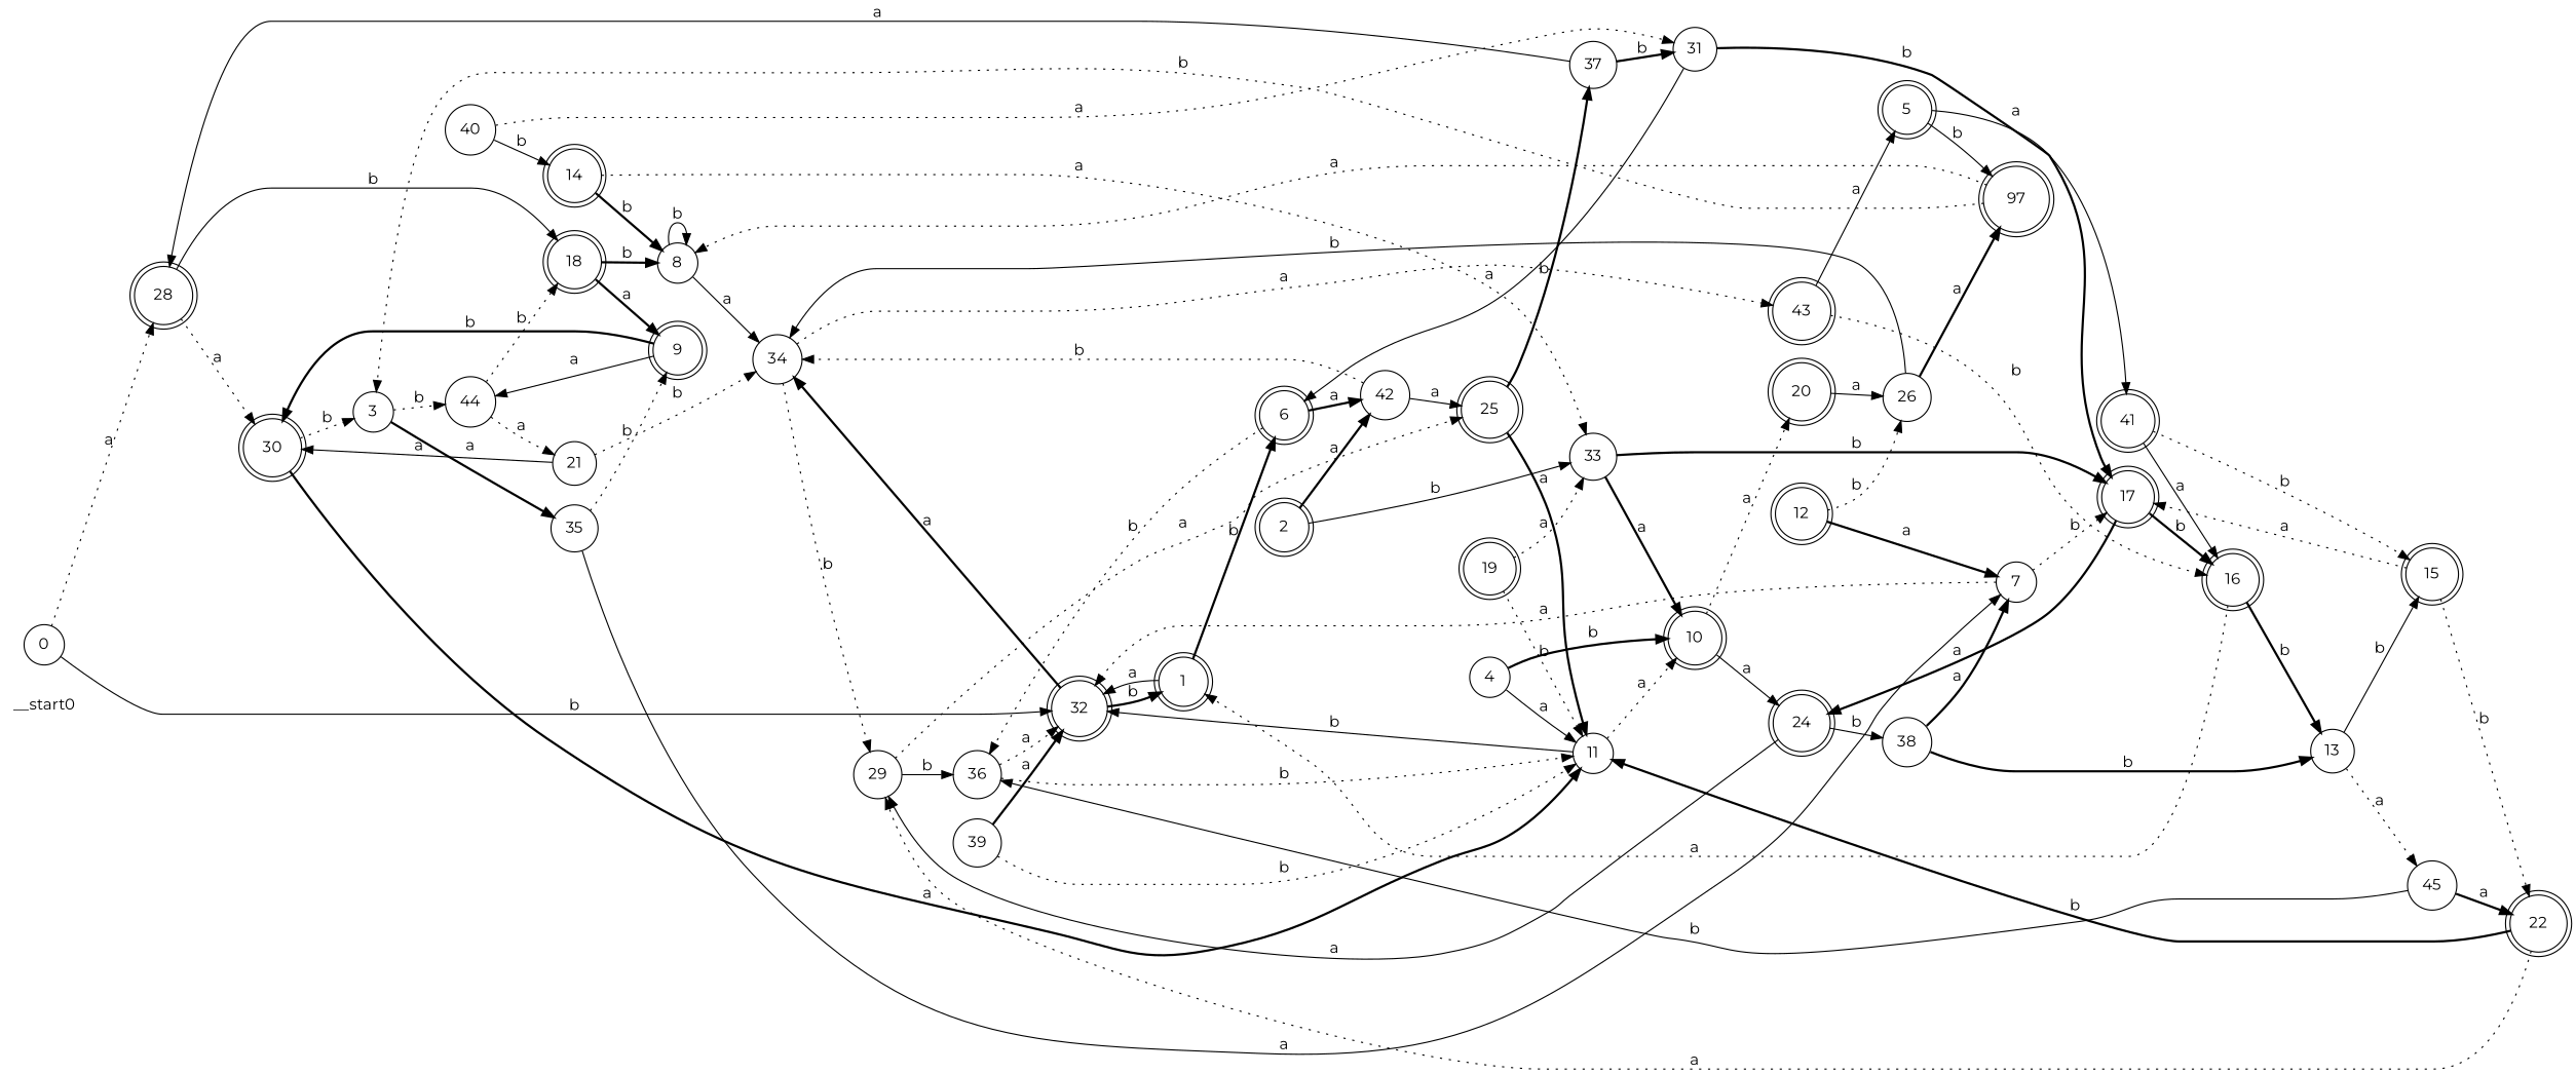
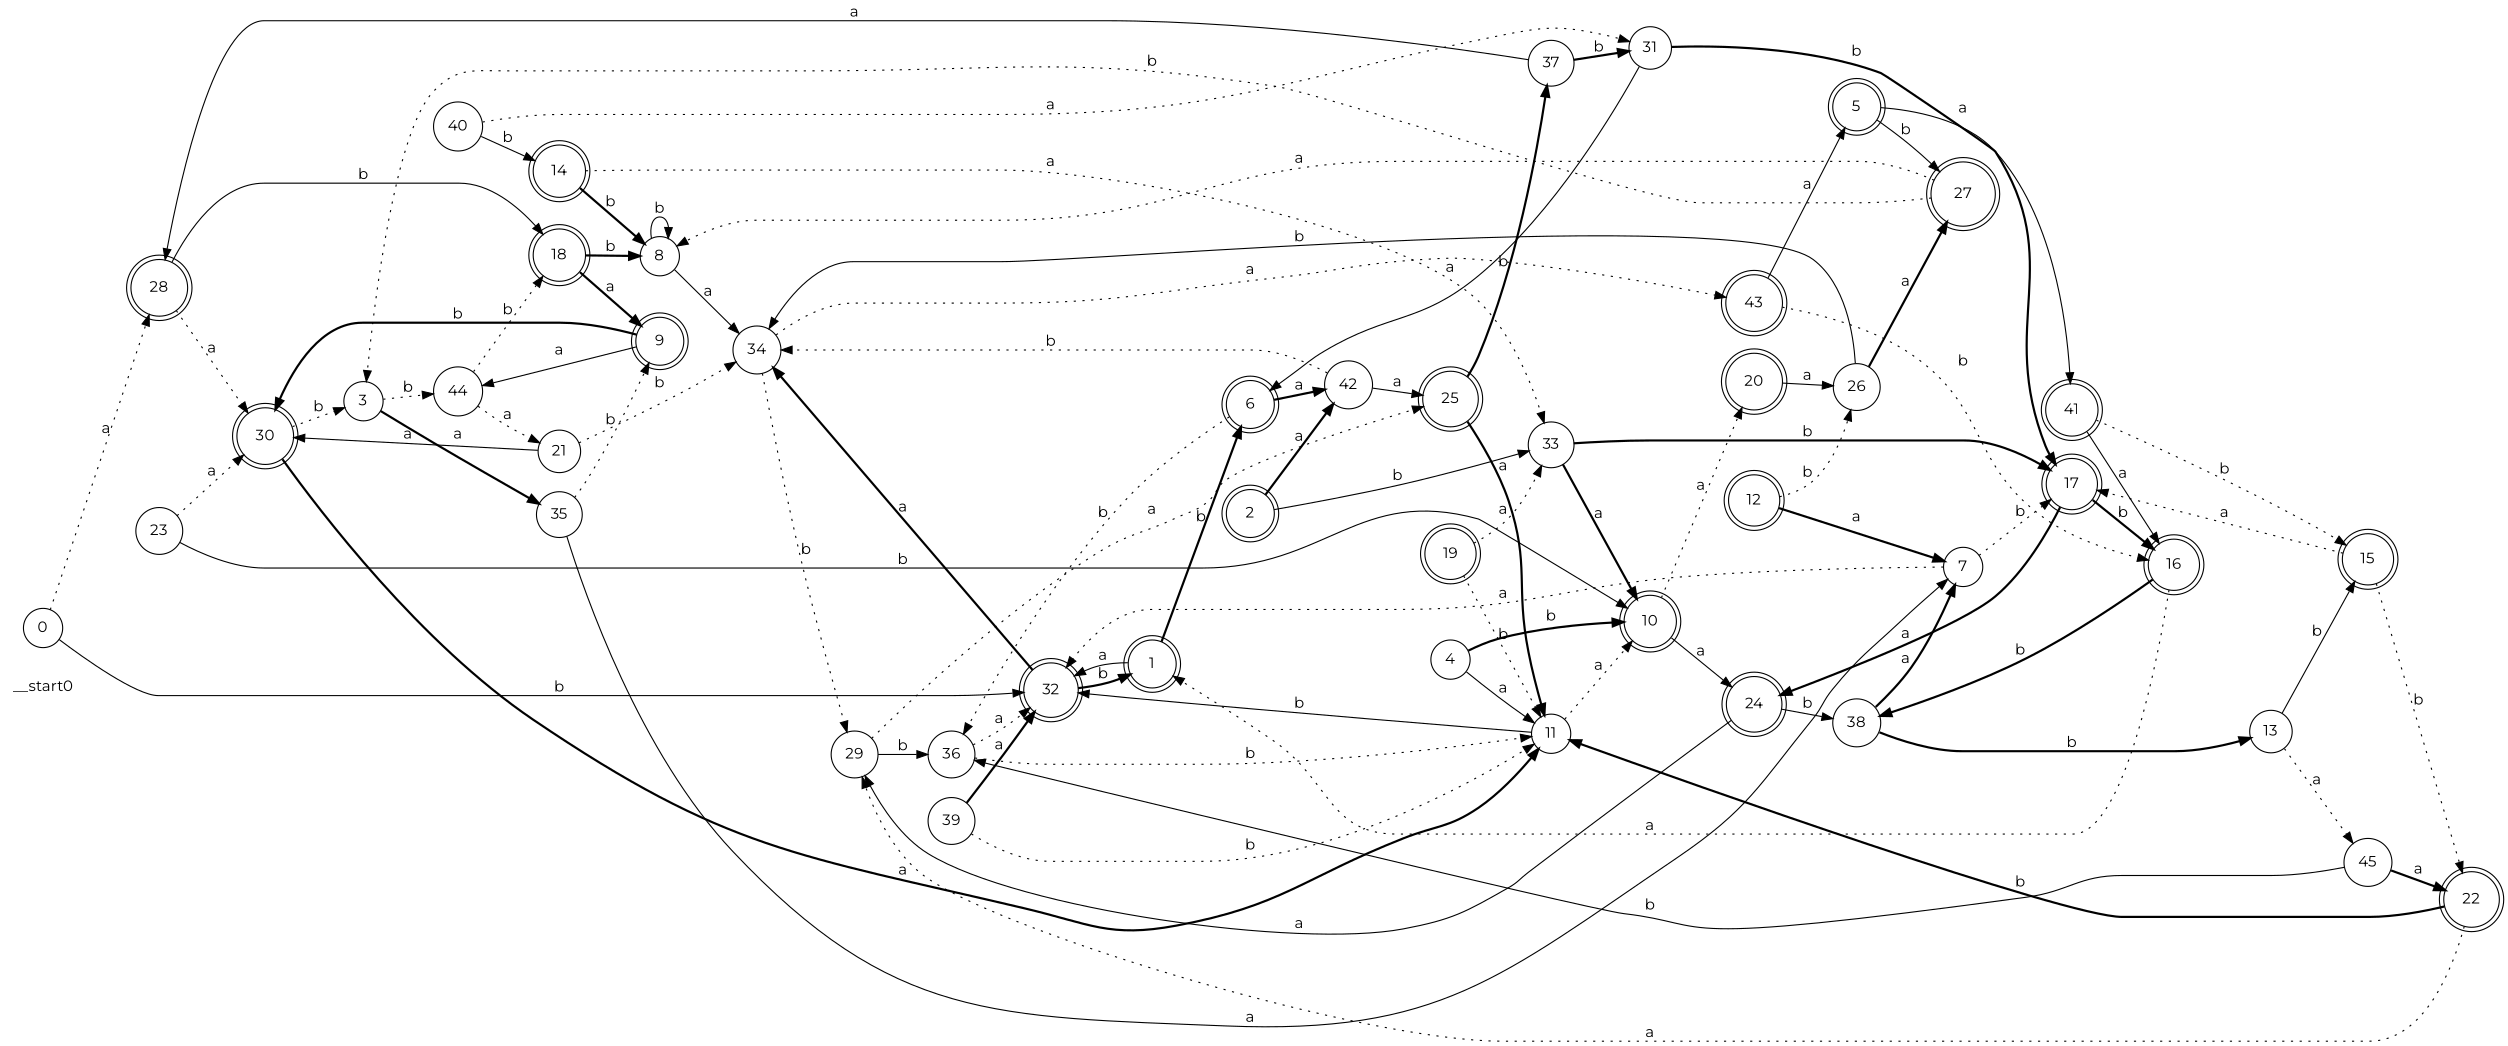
  digraph {
    fontname=Montserrat
    rankdir=LR
    node [fontname=Montserrat shape=circle color=black fillcolor=white style=filled]
    edge [fontname=Montserrat style=dotted]
    __start0 [shape=none color="" fillcolor="" style=""]
    n2 [label=0]
    n3 [label=28 shape=doublecircle style="rounded,filled"]
    n4 [label=32 shape=doublecircle style="rounded,filled"]
    n5 [label=30 shape=doublecircle style="rounded,filled"]
    n6 [label=18 shape=doublecircle style="rounded,filled"]
    n7 [label=1 shape=doublecircle style="rounded,filled"]
    n8 [label=34]
    n9 [label=6 shape=doublecircle style="rounded,filled"]
    n10 [label=42]
    n11 [label=36]
    n12 [label=2 shape=doublecircle style="rounded,filled"]
    n13 [label=33]
    n14 [label=10 shape=doublecircle style="rounded,filled"]
    n15 [label=17 shape=doublecircle style="rounded,filled"]
    n16 [label=25 shape=doublecircle style="rounded,filled"]
    n17 [label=3]
    n18 [label=44]
    n19 [label=35]
    n20 [label=24 shape=doublecircle style="rounded,filled"]
    n21 [label=38]
    n22 [label=29]
    n23 [label=21]
    n24 [label=4]
    n25 [label=11]
    n26 [label=20 shape=doublecircle style="rounded,filled"]
    n27 [label=5 shape=doublecircle style="rounded,filled"]
-   n28 [label=97 shape=doublecircle style="rounded,filled"]
+   n28 [label=27 shape=doublecircle style="rounded,filled"]
    n29 [label=41 shape=doublecircle style="rounded,filled"]
    n30 [label=8]
    n31 [label=15 shape=doublecircle style="rounded,filled"]
    n32 [label=16 shape=doublecircle style="rounded,filled"]
    n33 [label=7]
    n34 [label=43 shape=doublecircle style="rounded,filled"]
    n35 [label=9 shape=doublecircle style="rounded,filled"]
    n36 [label=26]
    n37 [label=12 shape=doublecircle style="rounded,filled"]
    n38 [label=13]
    n39 [label=45]
    n40 [label=22 shape=doublecircle style="rounded,filled"]
    n41 [label=14 shape=doublecircle style="rounded,filled"]
    n42 [label=19 shape=doublecircle style="rounded,filled"]
+   n43 [label=23]
    n44 [label=37]
    n45 [label=31]
    n46 [label=39]
    n47 [label=40]
    n2 -> n3 [label=a]
    n2 -> n4 [label=b style=solid]
    n3 -> n5 [label=a]
    n3 -> n6 [label=b style=solid]
    n4 -> n7 [label=b style=bold]
    n4 -> n8 [label=a style=bold]
    n5 -> n17 [label=b]
    n5 -> n25 [label=a style=bold]
    n6 -> n30 [label=b style=bold]
    n6 -> n35 [label=a style=bold]
    n7 -> n4 [label=a style=solid]
    n7 -> n9 [label=b style=bold]
    n8 -> n22 [label=b]
    n8 -> n34 [label=a]
    n9 -> n10 [label=a style=bold]
    n9 -> n11 [label=b]
    n10 -> n8 [label=b]
    n10 -> n16 [label=a style=solid]
    n11 -> n4 [label=a]
    n11 -> n25 [label=b]
    n12 -> n10 [label=a style=bold]
    n12 -> n13 [label=b style=solid]
    n13 -> n14 [label=a style=bold]
    n13 -> n15 [label=b style=bold]
    n14 -> n20 [label=a style=solid]
    n14 -> n26 [label=a]
    n15 -> n20 [label=a style=bold]
    n15 -> n32 [label=b style=bold]
    n16 -> n25 [label=a style=bold]
    n16 -> n44 [label=b style=bold]
    n17 -> n18 [label=b]
    n17 -> n19 [label=a style=bold]
    n18 -> n6 [label=b]
    n18 -> n23 [label=a]
    n19 -> n33 [label=a style=solid]
    n19 -> n35 [label=b]
    n20 -> n21 [label=b style=solid]
    n20 -> n22 [label=a style=solid]
    n21 -> n33 [label=a style=bold]
    n21 -> n38 [label=b style=bold]
    n22 -> n11 [label=b style=solid]
    n22 -> n16 [label=a]
    n23 -> n5 [label=a style=solid]
    n23 -> n8 [label=b]
    n24 -> n14 [label=b style=bold]
    n24 -> n25 [label=a style=solid]
    n25 -> n4 [label=b style=solid]
    n25 -> n14 [label=a]
    n26 -> n36 [label=a style=solid]
    n27 -> n28 [label=b style=solid]
    n27 -> n29 [label=a style=solid]
    n28 -> n17 [label=b]
    n28 -> n30 [label=a]
    n29 -> n31 [label=b]
    n29 -> n32 [label=a style=solid]
    n30 -> n8 [label=a style=solid]
    n30 -> n30 [label=b style=solid]
    n31 -> n15 [label=a]
    n31 -> n40 [label=b]
    n32 -> n7 [label=a]
-   n32 -> n38 [label=b style=bold]
+   n32 -> n21 [label=b style=bold]
    n33 -> n4 [label=a]
    n33 -> n15 [label=b]
    n34 -> n27 [label=a style=solid]
    n34 -> n32 [label=b]
    n35 -> n5 [label=b style=bold]
    n35 -> n18 [label=a style=solid]
    n36 -> n8 [label=b style=solid]
    n36 -> n28 [label=a style=bold]
    n37 -> n33 [label=a style=bold]
    n37 -> n36 [label=b]
    n38 -> n31 [label=b style=solid]
    n38 -> n39 [label=a]
    n39 -> n11 [label=b style=solid]
    n39 -> n40 [label=a style=bold]
    n40 -> n22 [label=a]
    n40 -> n25 [label=b style=bold]
    n41 -> n13 [label=a]
    n41 -> n30 [label=b style=bold]
    n42 -> n13 [label=a]
    n42 -> n25 [label=b]
+   n43 -> n5 [label=a]
+   n43 -> n14 [label=b style=solid]
    n44 -> n3 [label=a style=solid]
    n44 -> n45 [label=b style=bold]
    n45 -> n9 [label=a style=solid]
    n45 -> n15 [label=b style=bold]
    n46 -> n4 [label=a style=bold]
    n46 -> n25 [label=b]
    n47 -> n41 [label=b style=solid]
    n47 -> n45 [label=a]
  }
